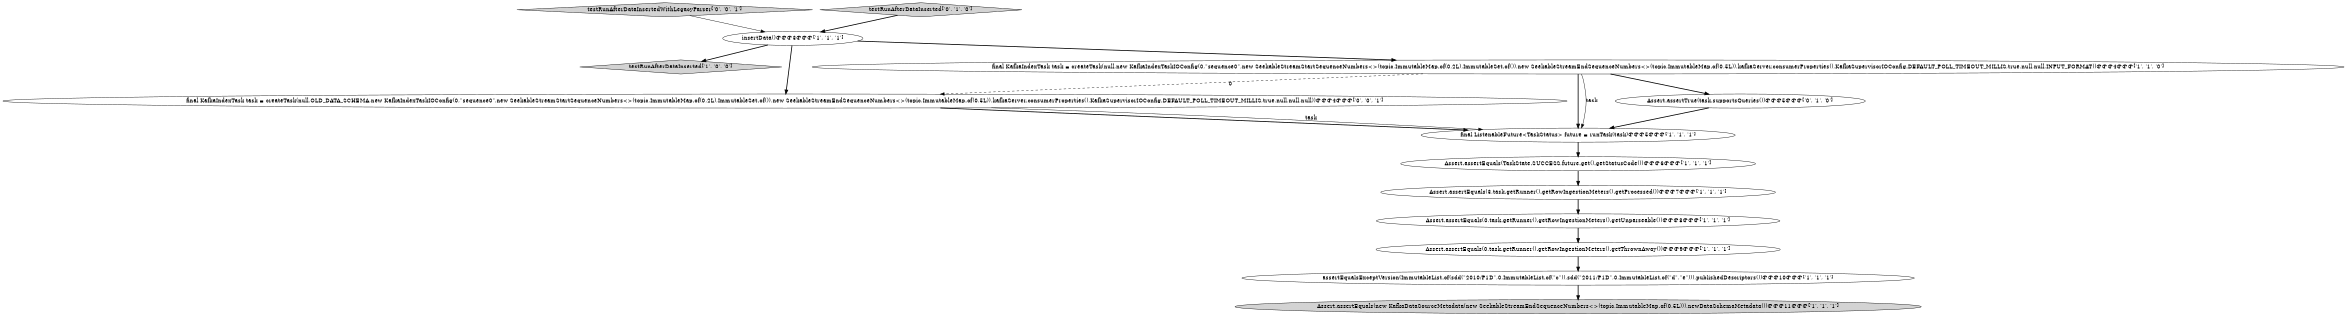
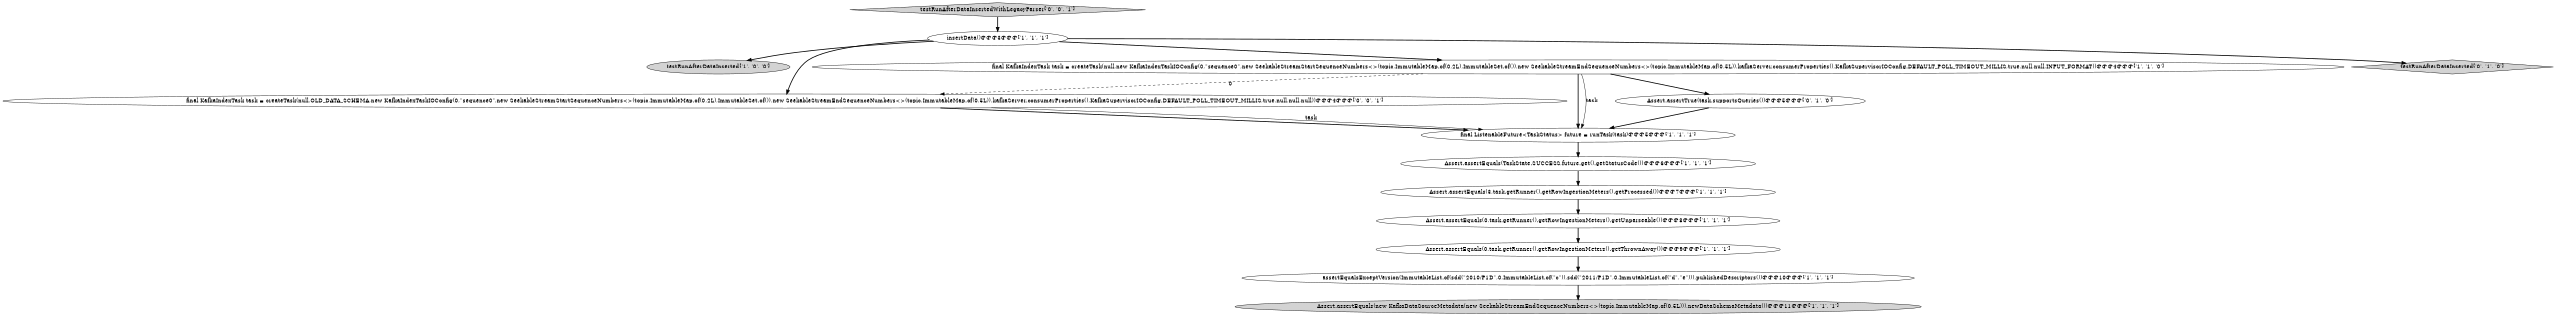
  digraph {
    node [fillcolor=white shape=ellipse style=filled]
    edge [style=bold]
    n1 [label="Assert.assertEquals(0,task.getRunner().getRowIngestionMeters().getUnparseable())@@@8@@@['1', '1', '1']"]
    n2 [label="Assert.assertEquals(0,task.getRunner().getRowIngestionMeters().getThrownAway())@@@9@@@['1', '1', '1']"]
    n3 [label="assertEqualsExceptVersion(ImmutableList.of(sdd(\"2010/P1D\",0,ImmutableList.of(\"c\")),sdd(\"2011/P1D\",0,ImmutableList.of(\"d\",\"e\"))),publishedDescriptors())@@@10@@@['1', '1', '1']"]
    n4 [fillcolor=lightgray label="Assert.assertEquals(new KafkaDataSourceMetadata(new SeekableStreamEndSequenceNumbers<>(topic,ImmutableMap.of(0,5L))),newDataSchemaMetadata())@@@11@@@['1', '1', '1']"]
    n5 [label="Assert.assertEquals(3,task.getRunner().getRowIngestionMeters().getProcessed())@@@7@@@['1', '1', '1']"]
-   n6 [fillcolor=lightgray label="testRunAfterDataInserted['1', '0', '0']" shape=diamond]
+   n6 [fillcolor=lightgray label="testRunAfterDataInserted['1', '0', '0']"]
    n7 [label="insertData()@@@3@@@['1', '1', '1']"]
    n8 [label="final KafkaIndexTask task = createTask(null,OLD_DATA_SCHEMA,new KafkaIndexTaskIOConfig(0,\"sequence0\",new SeekableStreamStartSequenceNumbers<>(topic,ImmutableMap.of(0,2L),ImmutableSet.of()),new SeekableStreamEndSequenceNumbers<>(topic,ImmutableMap.of(0,5L)),kafkaServer.consumerProperties(),KafkaSupervisorIOConfig.DEFAULT_POLL_TIMEOUT_MILLIS,true,null,null,null))@@@4@@@['0', '0', '1']"]
    n9 [label="final KafkaIndexTask task = createTask(null,new KafkaIndexTaskIOConfig(0,\"sequence0\",new SeekableStreamStartSequenceNumbers<>(topic,ImmutableMap.of(0,2L),ImmutableSet.of()),new SeekableStreamEndSequenceNumbers<>(topic,ImmutableMap.of(0,5L)),kafkaServer.consumerProperties(),KafkaSupervisorIOConfig.DEFAULT_POLL_TIMEOUT_MILLIS,true,null,null,INPUT_FORMAT))@@@4@@@['1', '1', '0']"]
    n10 [label="final ListenableFuture<TaskStatus> future = runTask(task)@@@5@@@['1', '1', '1']"]
    n11 [label="Assert.assertEquals(TaskState.SUCCESS,future.get().getStatusCode())@@@6@@@['1', '1', '1']"]
    n12 [label="Assert.assertTrue(task.supportsQueries())@@@5@@@['0', '1', '0']"]
    n13 [fillcolor=lightgray label="testRunAfterDataInsertedWithLegacyParser['0', '0', '1']" shape=diamond]
    n14 [fillcolor=lightgray label="testRunAfterDataInserted['0', '1', '0']" shape=diamond]
    n1 -> n2
    n2 -> n3
    n3 -> n4
    n5 -> n1
    n7 -> n6
    n7 -> n8
    n7 -> n9
    n8 -> n10
    n8 -> n10 [label=task style=solid]
    n9 -> n8 [label=0 style=dashed]
    n9 -> n10
    n9 -> n10 [label=task style=solid]
    n9 -> n12
    n10 -> n11
    n11 -> n5
    n12 -> n10
-   n13 -> n7 [style=solid]
-   n14 -> n7
+   n13 -> n7
+   n7 -> n14
  }
